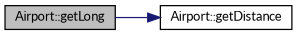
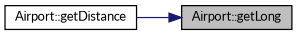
  digraph {
    rankdir=RL
    fontname=Lato
    node [color=black fontname=Lato fontsize=10 shape=record style=filled]
    n1 [fillcolor=grey75 fontcolor=black height=0.2 label="Airport::getLong" width=0.4]
    n2 [fillcolor=white height=0.2 label="Airport::getDistance" width=0.4]
-   n2 -> n1 [color=midnightblue dir=back fontname=Lato fontsize=10 labelfontname=Helvetica labelfontsize=10 style=solid]
+   n1 -> n2 [color=midnightblue dir=back fontname=Lato fontsize=10 labelfontname=Helvetica labelfontsize=10 style=solid]
  }
